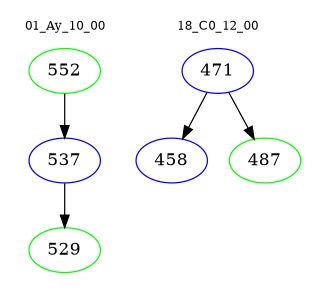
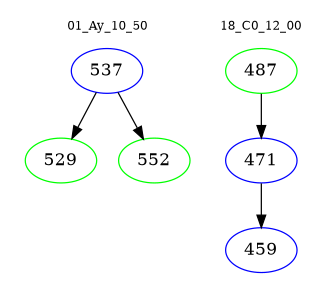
  digraph {
    node [color=blue]
    edge [color=black]
    n1 [label=537]
    n2 [color=green label=529]
    n3 [color=green label=552]
    n4 [label=471]
-   n5 [label=458]
+   n5 [label=459]
    n6 [color=green label=487]
    subgraph cluster_1 {
      color=white
      fontsize=10
-     label="01_Ay_10_00"
+     label="01_Ay_10_50"
      n1
      n2
      n3
    }
    subgraph cluster_2 {
      color=white
      fontsize=10
      label="18_C0_12_00"
      n4
      n5
      n6
    }
    n1 -> n2
-   n3 -> n1
+   n1 -> n3
    n4 -> n5
-   n4 -> n6
+   n6 -> n4
  }
